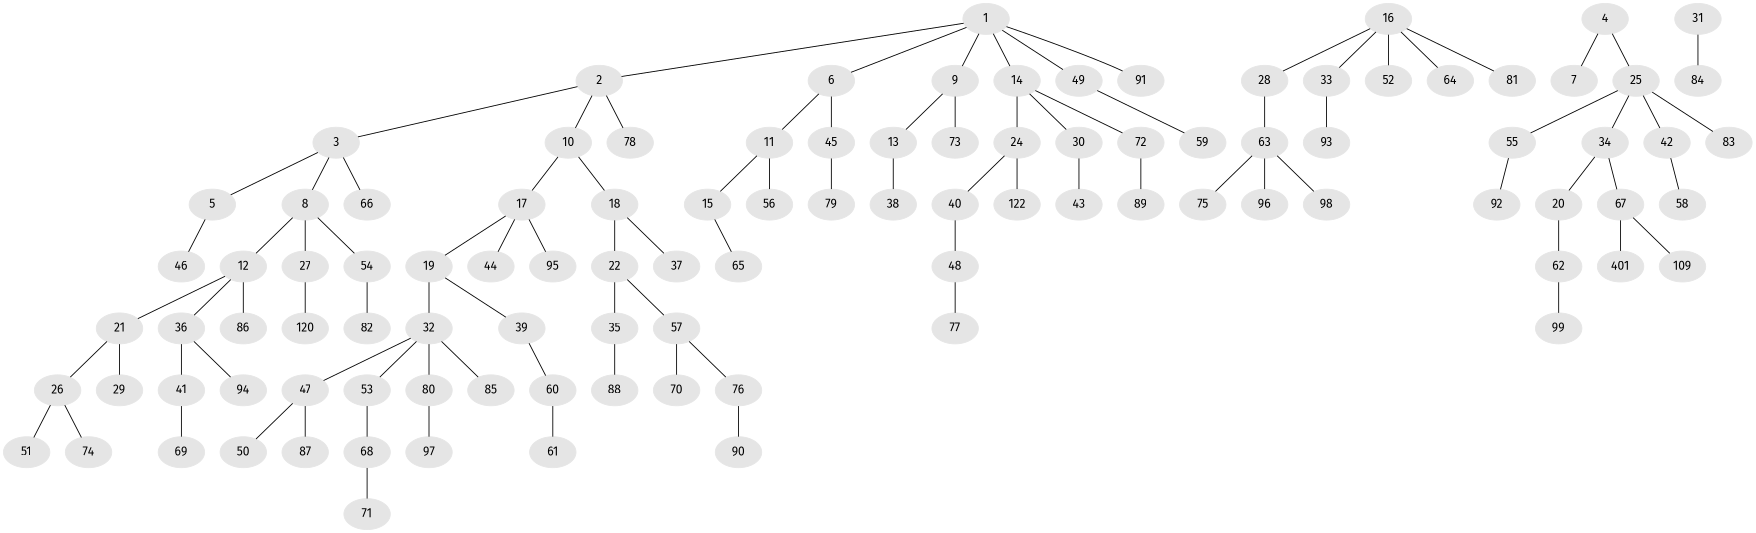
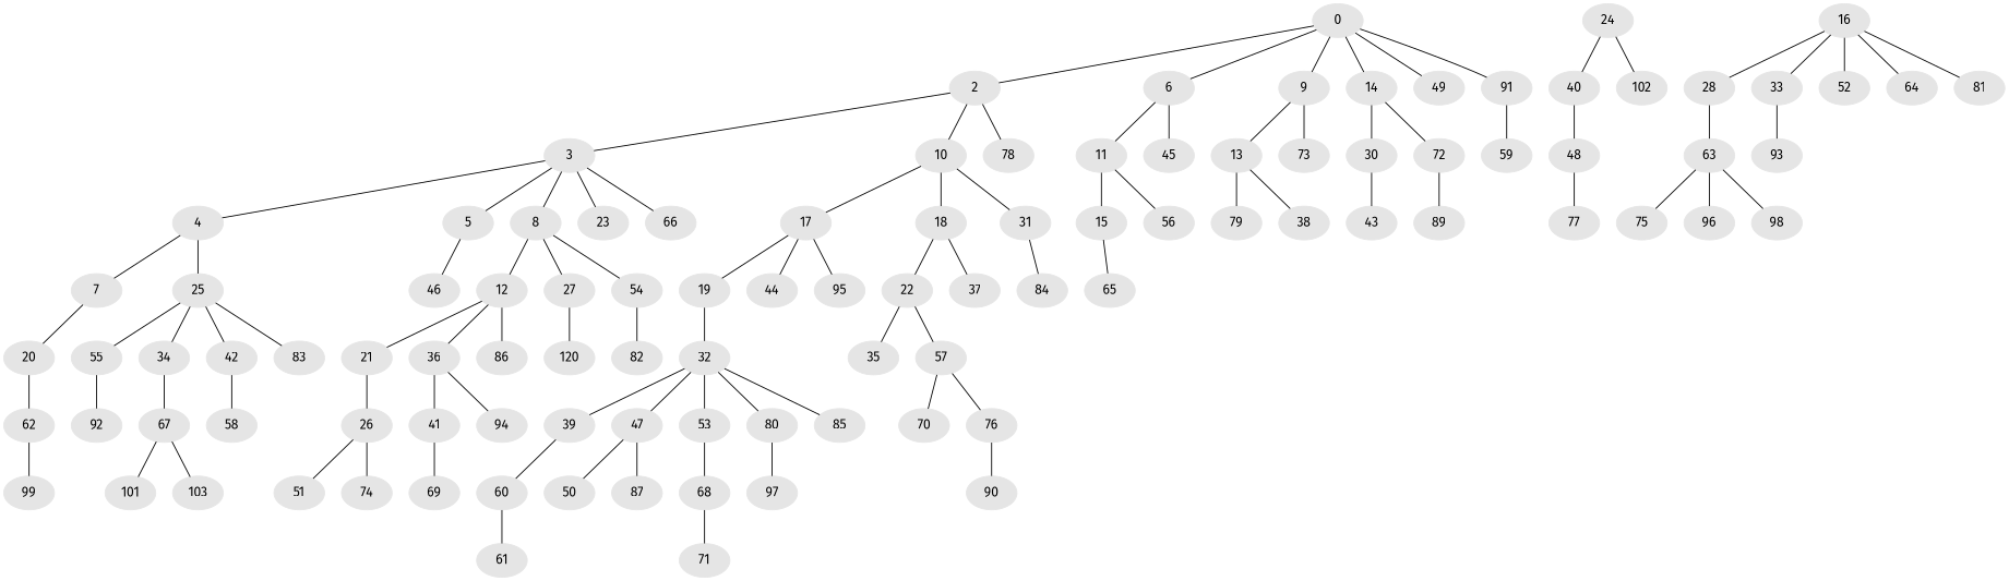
  graph {
    fontname="Fira Sans"
    node [color=gray90 fontname="Fira Sans" style=filled]
    edge [fontname="Fira Sans"]
-   1
+   1 [label=0]
    2
    6
    9
    14
    49
    91
    3
    10
    78
    11
    45
    13
    73
    24
    30
    72
    16
    28
    33
    52
    64
    81
    59
    4
    5
    8
+   23
    66
    17
    18
    31
    7
    25
    46
    12
    27
    54
    20
    55
    34
    42
    83
    92
    15
    56
    79
    62
    21
    36
    86
    n52 [label=120]
    82
    38
    19
    44
    95
    22
    37
    84
    65
    26
-   29
    41
    94
    40
-   102 [label=122]
+   102
    43
    89
    63
    93
    32
    39
    35
    57
    47
    53
    80
    85
    60
    99
    51
    74
-   88
    70
    76
    48
    67
    58
    75
    96
    98
    50
    87
    68
    97
-   101 [label=401]
-   103 [label=109]
+   101
+   103
    69
    61
    77
    71
    90
    1 -- 2
    1 -- 6
    1 -- 9
    1 -- 14
    1 -- 49
    1 -- 91
    2 -- 3
    2 -- 10
    2 -- 78
    6 -- 11
    6 -- 45
    9 -- 13
    9 -- 73
-   14 -- 24
    14 -- 30
    14 -- 72
-   49 -- 59
+   91 -- 59
+   3 -- 4
    3 -- 5
    3 -- 8
+   3 -- 23
    3 -- 66
    10 -- 17
    10 -- 18
+   10 -- 31
    11 -- 15
    11 -- 56
-   45 -- 79
+   13 -- 79
    13 -- 38
    24 -- 40
    24 -- 102
    30 -- 43
    72 -- 89
    16 -- 28
    16 -- 33
    16 -- 52
    16 -- 64
    16 -- 81
    28 -- 63
    33 -- 93
    4 -- 7
    4 -- 25
    5 -- 46
    8 -- 12
    8 -- 27
    8 -- 54
    17 -- 19
    17 -- 44
    17 -- 95
    18 -- 22
    18 -- 37
    31 -- 84
-   34 -- 20
+   7 -- 20
    25 -- 55
    25 -- 34
    25 -- 42
    25 -- 83
    12 -- 21
    12 -- 36
    12 -- 86
    27 -- n52
    54 -- 82
    20 -- 62
    55 -- 92
    34 -- 67
    42 -- 58
    15 -- 65
    62 -- 99
    21 -- 26
-   21 -- 29
    36 -- 41
    36 -- 94
    19 -- 32
-   19 -- 39
+   32 -- 39
    22 -- 35
    22 -- 57
    26 -- 51
    26 -- 74
    41 -- 69
    40 -- 48
    63 -- 75
    63 -- 96
    63 -- 98
    32 -- 47
    32 -- 53
    32 -- 80
    32 -- 85
    39 -- 60
-   35 -- 88
    57 -- 70
    57 -- 76
    47 -- 50
    47 -- 87
    53 -- 68
    80 -- 97
    60 -- 61
    76 -- 90
    48 -- 77
    67 -- 101
    67 -- 103
    68 -- 71
  }
